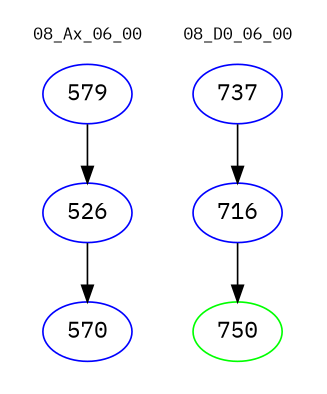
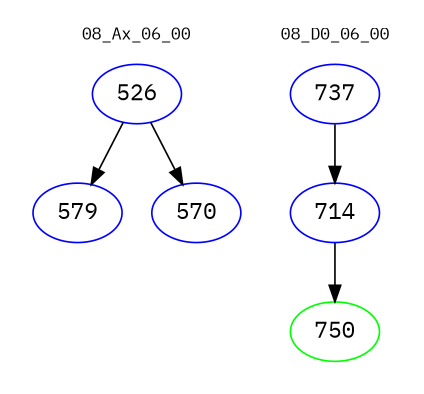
  digraph {
    fontname="IBM Plex Mono"
    node [color=blue fontname="IBM Plex Mono"]
    edge [color=black fontname="IBM Plex Mono"]
    n1 [label=579]
    n2 [label=526]
    n3 [label=570]
    n4 [label=737]
-   n5 [label=716]
+   n5 [label=714]
    n6 [color=green label=750]
    subgraph cluster_1 {
      color=white
      fontsize=10
      label="08_Ax_06_00"
      n1
      n2
      n3
    }
    subgraph cluster_2 {
      color=white
      fontsize=10
      label="08_D0_06_00"
      n4
      n5
      n6
    }
-   n1 -> n2
+   n2 -> n1
    n2 -> n3
    n4 -> n5
    n5 -> n6
  }
